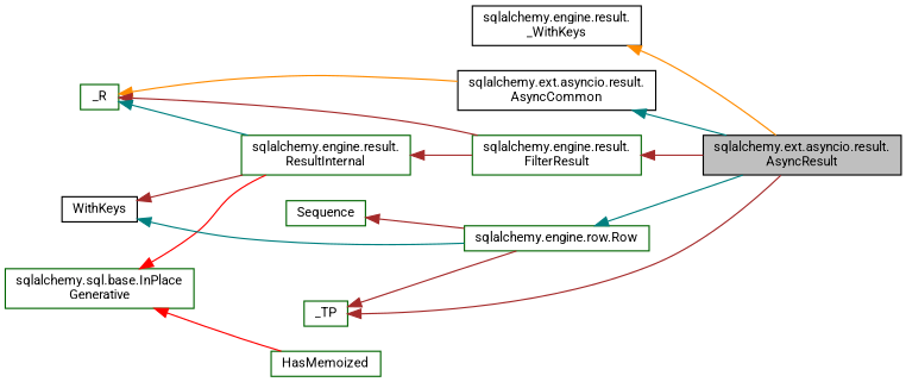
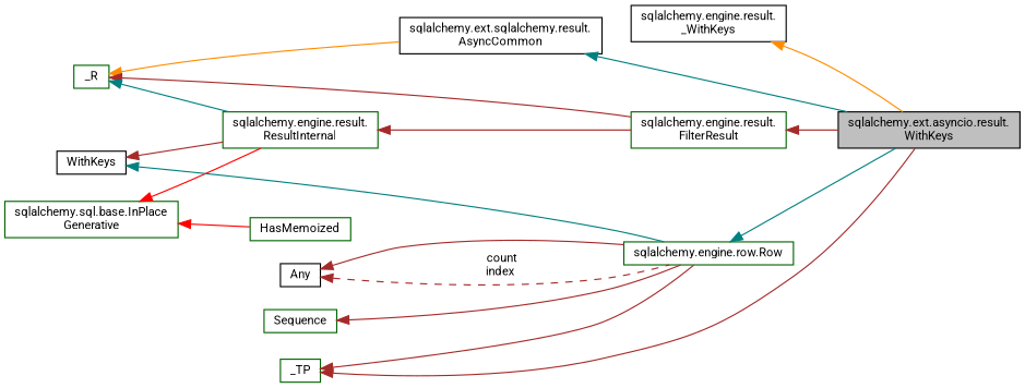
  digraph {
    fontname=Roboto
    rankdir=LR
    node [color=darkgreen fillcolor=white fontname=Roboto fontsize=10 shape=record style=filled]
    edge [color=brown dir=back fontname=Roboto fontsize=10 labelfontname=Helvetica labelfontsize=10 style=solid]
-   n1 [color=black fillcolor=grey75 fontcolor=black height=0.2 label="sqlalchemy.ext.asyncio.result.\lAsyncResult" width=0.4]
+   n1 [color=black fillcolor=grey75 fontcolor=black height=0.2 label="sqlalchemy.ext.asyncio.result.\lWithKeys" width=0.4]
    n2 [color=black height=0.2 label="sqlalchemy.engine.result.\l_WithKeys" width=0.4]
-   n3 [color=black height=0.2 label="sqlalchemy.ext.asyncio.result.\lAsyncCommon" width=0.4]
+   n3 [color=black height=0.2 label="sqlalchemy.ext.sqlalchemy.result.\lAsyncCommon" width=0.4]
    n4 [height=0.2 label="sqlalchemy.engine.result.\lFilterResult" width=0.4]
    n5 [height=0.2 label="sqlalchemy.engine.result.\lResultInternal" width=0.4]
    n6 [height=0.2 label="sqlalchemy.sql.base.InPlace\lGenerative" width=0.4]
    n7 [height=0.2 label=HasMemoized width=0.4]
    n8 [color=black height=0.2 label=WithKeys width=0.4]
    n9 [height=0.2 label="sqlalchemy.engine.row.Row" width=0.4]
    n10 [height=0.2 label=_R width=0.4]
    n11 [height=0.2 label=Sequence width=0.4]
+   n12 [color=black height=0.2 label=Any width=0.4]
    n13 [height=0.2 label=_TP width=0.4]
    n2 -> n1 [color=darkorange]
    n3 -> n1 [color=teal]
    n4 -> n1
    n5 -> n4
    n6 -> n5 [color=red]
    n6 -> n7 [color=red]
    n8 -> n5
    n8 -> n9 [color=teal]
    n9 -> n1 [color=teal]
    n10 -> n3 [color=darkorange]
    n10 -> n4
    n10 -> n5 [color=teal]
    n11 -> n9
+   n12 -> n9
+   n12 -> n9 [label=" count\nindex" style=dashed]
    n13 -> n1
    n13 -> n9
  }
